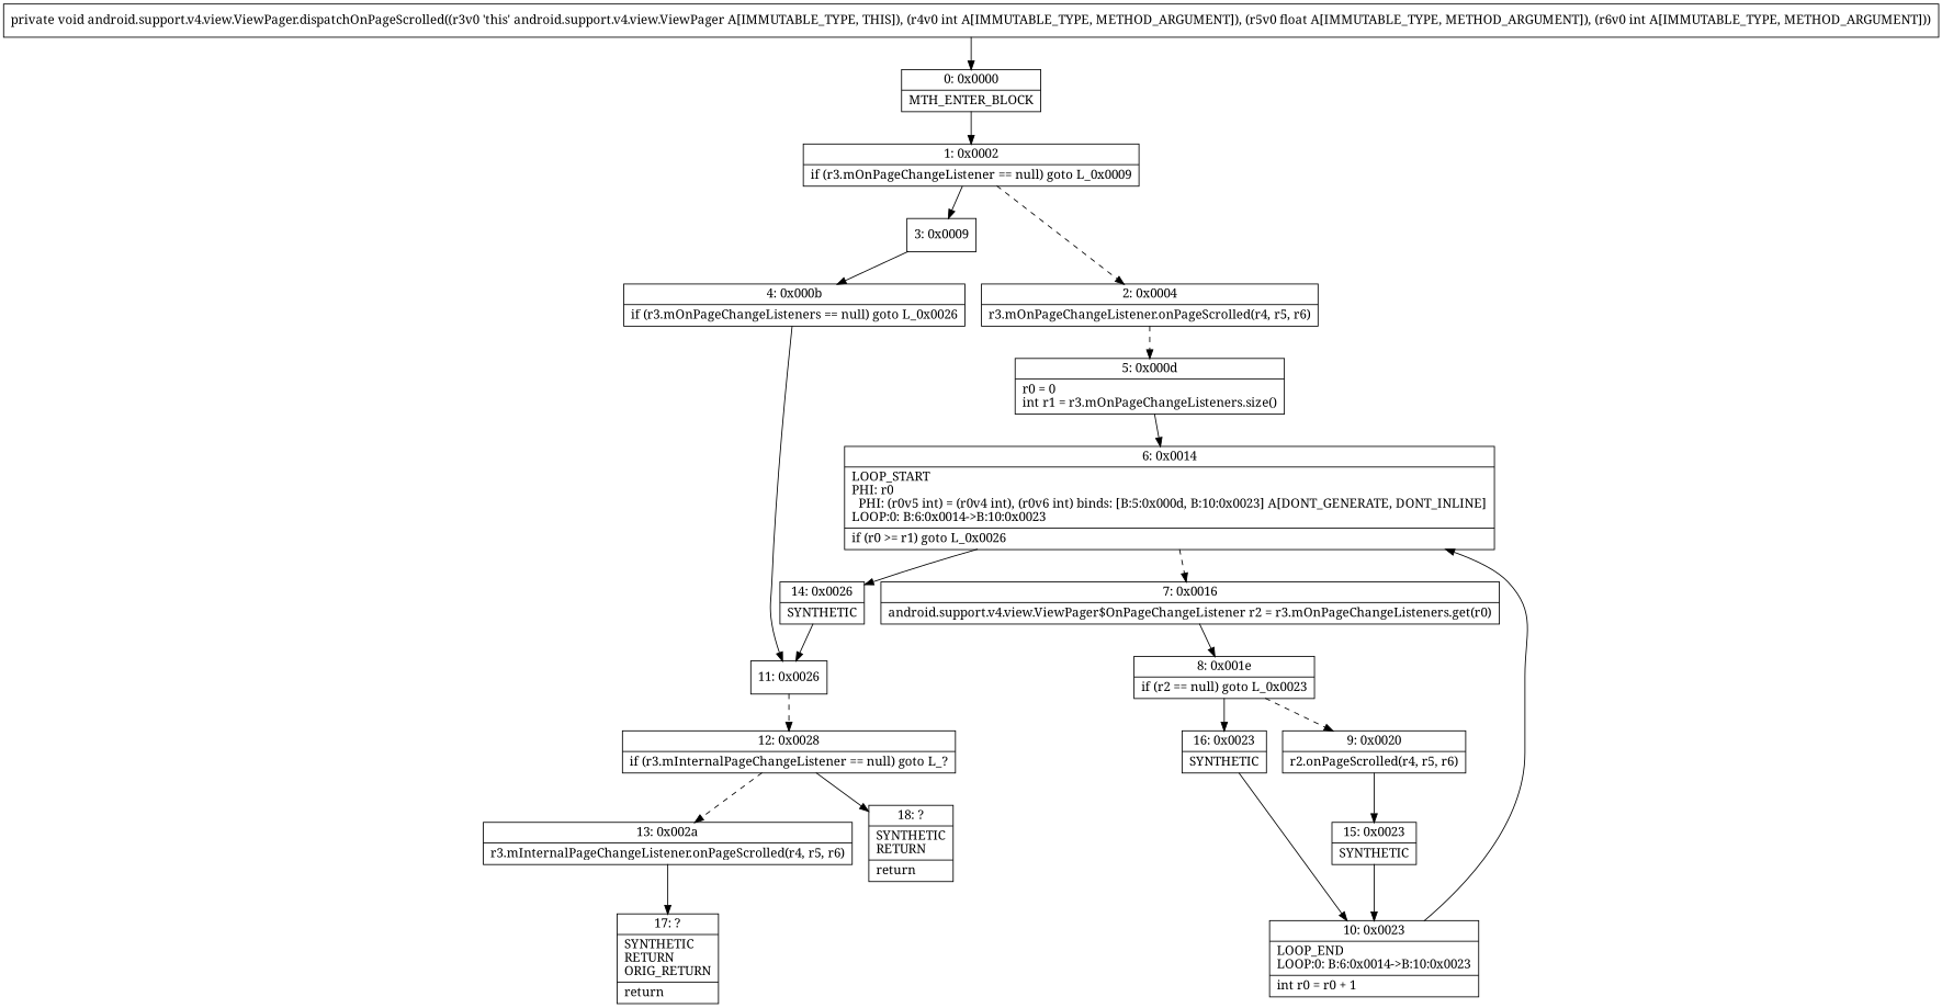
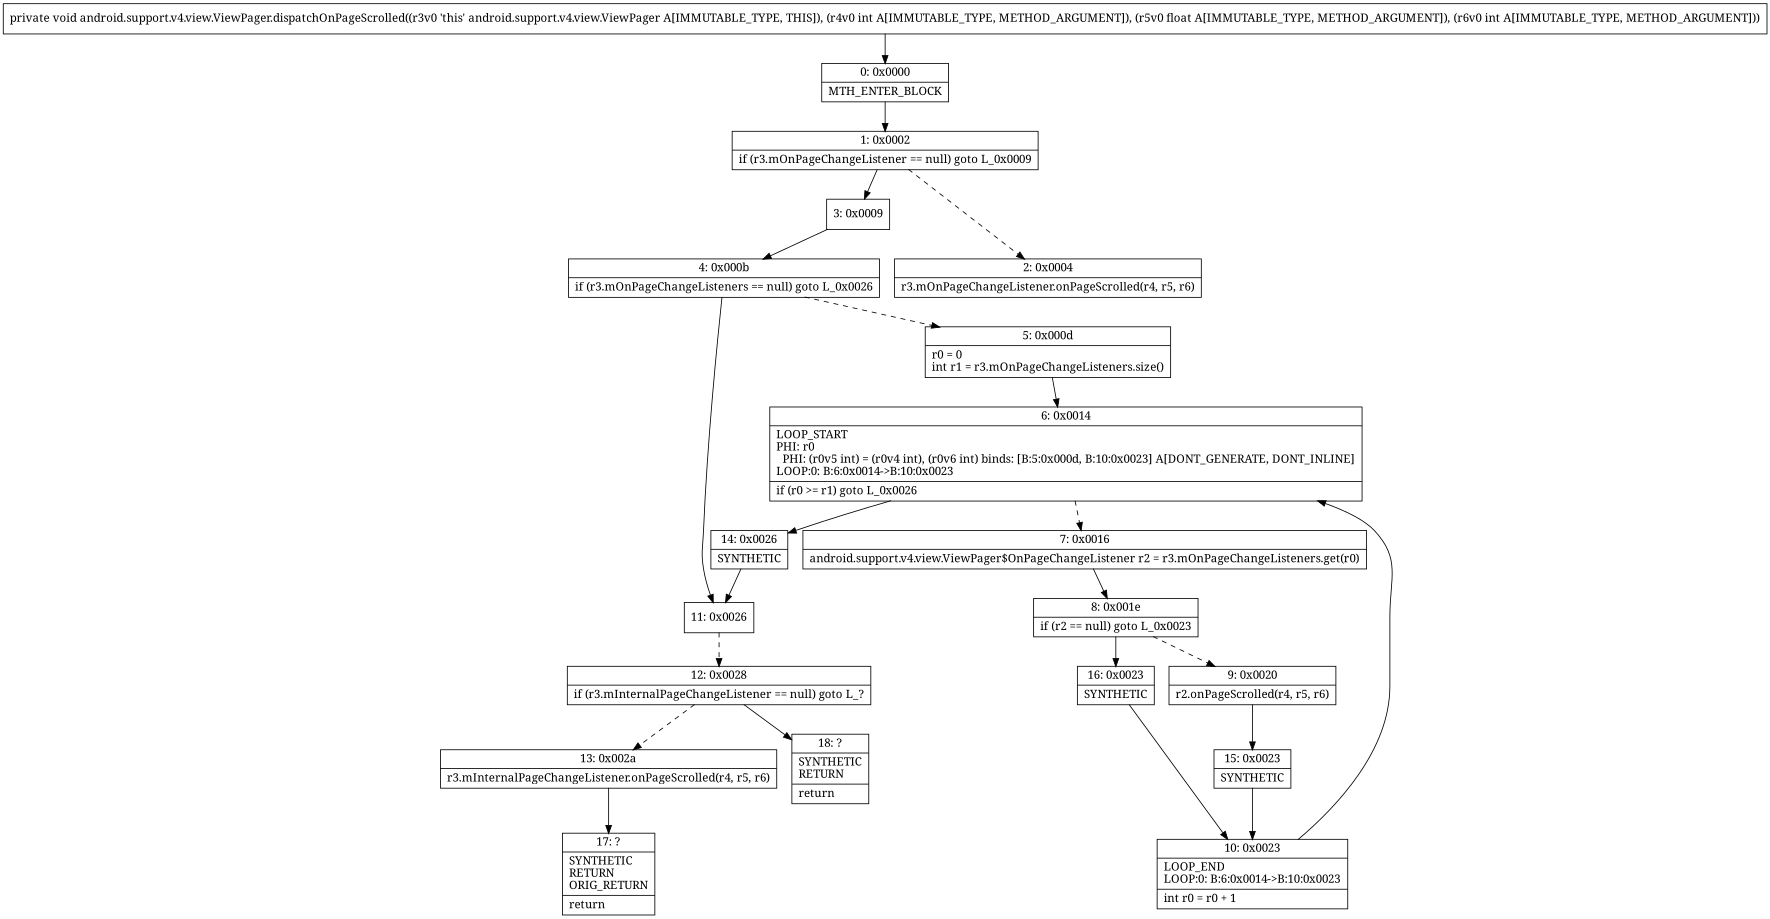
  digraph {
    fontname="Noto Serif"
    node [fontname="Noto Serif" shape=record]
    edge [fontname="Noto Serif"]
    n1 [label="{0\:\ 0x0000|MTH_ENTER_BLOCK\l}"]
    n2 [label="{1\:\ 0x0002|if (r3.mOnPageChangeListener == null) goto L_0x0009\l}"]
    n3 [label="{2\:\ 0x0004|r3.mOnPageChangeListener.onPageScrolled(r4, r5, r6)\l}"]
    n4 [label="{3\:\ 0x0009}"]
    n5 [label="{4\:\ 0x000b|if (r3.mOnPageChangeListeners == null) goto L_0x0026\l}"]
    n6 [label="{5\:\ 0x000d|r0 = 0\lint r1 = r3.mOnPageChangeListeners.size()\l}"]
    n7 [label="{11\:\ 0x0026}"]
    n8 [label="{6\:\ 0x0014|LOOP_START\lPHI: r0 \l  PHI: (r0v5 int) = (r0v4 int), (r0v6 int) binds: [B:5:0x000d, B:10:0x0023] A[DONT_GENERATE, DONT_INLINE]\lLOOP:0: B:6:0x0014\-\>B:10:0x0023\l|if (r0 \>= r1) goto L_0x0026\l}"]
    n9 [label="{12\:\ 0x0028|if (r3.mInternalPageChangeListener == null) goto L_?\l}"]
    n10 [label="{7\:\ 0x0016|android.support.v4.view.ViewPager$OnPageChangeListener r2 = r3.mOnPageChangeListeners.get(r0)\l}"]
    n11 [label="{14\:\ 0x0026|SYNTHETIC\l}"]
    n12 [label="{8\:\ 0x001e|if (r2 == null) goto L_0x0023\l}"]
    n13 [label="{9\:\ 0x0020|r2.onPageScrolled(r4, r5, r6)\l}"]
    n14 [label="{16\:\ 0x0023|SYNTHETIC\l}"]
    n15 [label="{15\:\ 0x0023|SYNTHETIC\l}"]
    n16 [label="{10\:\ 0x0023|LOOP_END\lLOOP:0: B:6:0x0014\-\>B:10:0x0023\l|int r0 = r0 + 1\l}"]
    n17 [label="{13\:\ 0x002a|r3.mInternalPageChangeListener.onPageScrolled(r4, r5, r6)\l}"]
    n18 [label="{18\:\ ?|SYNTHETIC\lRETURN\l|return\l}"]
    n19 [label="{17\:\ ?|SYNTHETIC\lRETURN\lORIG_RETURN\l|return\l}"]
    n20 [label="{private void android.support.v4.view.ViewPager.dispatchOnPageScrolled((r3v0 'this' android.support.v4.view.ViewPager A[IMMUTABLE_TYPE, THIS]), (r4v0 int A[IMMUTABLE_TYPE, METHOD_ARGUMENT]), (r5v0 float A[IMMUTABLE_TYPE, METHOD_ARGUMENT]), (r6v0 int A[IMMUTABLE_TYPE, METHOD_ARGUMENT])) }"]
    n1 -> n2
    n2 -> n3 [style=dashed]
    n2 -> n4
    n4 -> n5
-   n3 -> n6 [style=dashed]
+   n5 -> n6 [style=dashed]
    n5 -> n7
    n6 -> n8
    n7 -> n9 [style=dashed]
    n8 -> n10 [style=dashed]
    n8 -> n11
    n9 -> n17 [style=dashed]
    n9 -> n18
    n10 -> n12
    n11 -> n7
    n12 -> n13 [style=dashed]
    n12 -> n14
    n13 -> n15
    n14 -> n16
    n15 -> n16
    n16 -> n8
    n17 -> n19
    n20 -> n1
  }
